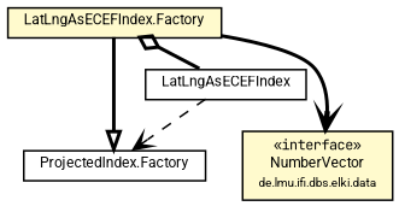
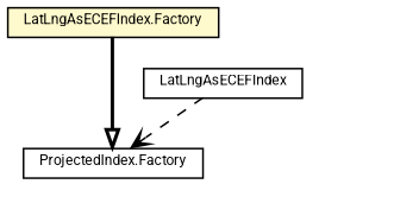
  digraph {
    fontname="JetBrains Mono"
    nodesep=0.15
    rankdir=TB
    ranksep=0.25
    node [fontcolor=black fontname="JetBrains Mono" fontsize=8 margin=0 shape=plaintext]
    edge [arrowhead=open color=black fontname="JetBrains Mono" fontsize=7 labelfontname=Roboto labelfontsize=7 style=bold weight=0]
-   n1 [height=0 label=<<table title="de.lmu.ifi.dbs.elki.data.NumberVector" border="0" cellborder="1" cellspacing="0" cellpadding="2" bgcolor="LemonChiffon" href="../../data/NumberVector.html" target="_parent"> 		<tr><td><table border="0" cellspacing="0" cellpadding="1"> 		<tr><td align="center" balign="center"> &#171;interface&#187; </td></tr> 		<tr><td align="center" balign="center"> <font face="Roboto">NumberVector</font> </td></tr> 		<tr><td align="center" balign="center"> <font face="Roboto" point-size="7.0">de.lmu.ifi.dbs.elki.data</font> </td></tr> 		</table></td></tr> 		</table>> width=0]
    n2 [height=0 label=<<table title="de.lmu.ifi.dbs.elki.index.projected.LatLngAsECEFIndex" border="0" cellborder="1" cellspacing="0" cellpadding="2" href="LatLngAsECEFIndex.html" target="_parent"> 		<tr><td><table border="0" cellspacing="0" cellpadding="1"> 		<tr><td align="center" balign="center"> <font face="Roboto">LatLngAsECEFIndex</font> </td></tr> 		</table></td></tr> 		</table>> width=0]
    n3 [height=0 label=<<table title="de.lmu.ifi.dbs.elki.index.projected.ProjectedIndex.Factory" border="0" cellborder="1" cellspacing="0" cellpadding="2" href="ProjectedIndex.Factory.html" target="_parent"> 		<tr><td><table border="0" cellspacing="0" cellpadding="1"> 		<tr><td align="center" balign="center"> <font face="Roboto">ProjectedIndex.Factory</font> </td></tr> 		</table></td></tr> 		</table>> width=0]
    n4 [height=0 label=<<table title="de.lmu.ifi.dbs.elki.index.projected.LatLngAsECEFIndex.Factory" border="0" cellborder="1" cellspacing="0" cellpadding="2" bgcolor="lemonChiffon" href="LatLngAsECEFIndex.Factory.html" target="_parent"> 		<tr><td><table border="0" cellspacing="0" cellpadding="1"> 		<tr><td align="center" balign="center"> <font face="Roboto">LatLngAsECEFIndex.Factory</font> </td></tr> 		</table></td></tr> 		</table>> width=0]
    n2 -> n3 [style=dashed]
    n3 -> n4 [arrowtail=empty dir=back weight=10 arrowhead=""]
-   n4 -> n1
-   n4 -> n2 [arrowhead=none arrowtail=ediamond dir=back weight=4]
  }
